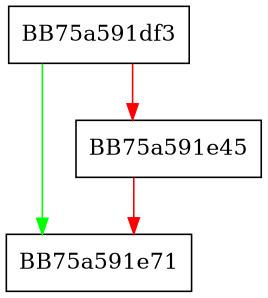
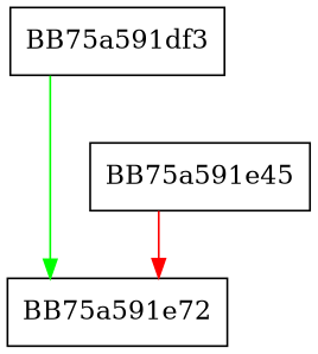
  digraph {
    splines=ortho
    node [shape=box]
    edge [color=red]
    n1 [label=BB75a591df3]
-   BB75a591e72 [label=BB75a591e71]
+   BB75a591e72
    BB75a591e45
    n1 -> BB75a591e72 [color=green]
-   n1 -> BB75a591e45
    BB75a591e45 -> BB75a591e72
  }
